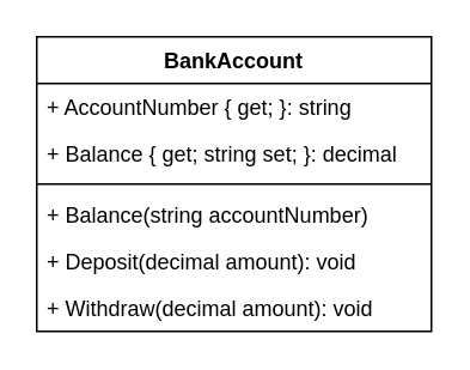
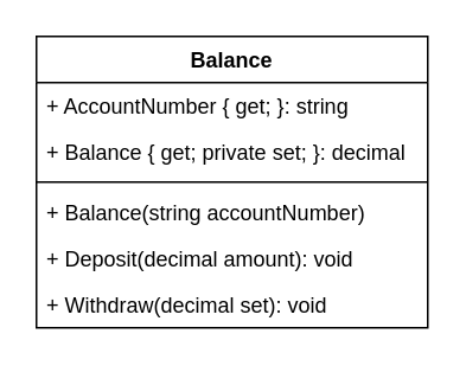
  <mxCell id="0" />
  <mxCell id="1" parent="0" />
- <mxCell id="2" value="BankAccount" style="swimlane;fontStyle=1;align=center;verticalAlign=top;childLayout=stackLayout;horizontal=1;startSize=26;horizontalStack=0;resizeParent=1;resizeParentMax=0;resizeLast=0;collapsible=1;marginBottom=0;fillColor=none;" parent="1" vertex="1"><mxGeometry x="20" y="20" width="220" height="164" as="geometry" /></mxCell>
+ <mxCell id="2" value="Balance" style="swimlane;fontStyle=1;align=center;verticalAlign=top;childLayout=stackLayout;horizontal=1;startSize=26;horizontalStack=0;resizeParent=1;resizeParentMax=0;resizeLast=0;collapsible=1;marginBottom=0;fillColor=none;" parent="1" vertex="1"><mxGeometry x="20" y="20" width="220" height="164" as="geometry" /></mxCell>
  <mxCell id="3" value="+ AccountNumber { get; }: string" style="text;strokeColor=none;fillColor=none;align=left;verticalAlign=top;spacingLeft=4;spacingRight=4;overflow=hidden;rotatable=0;points=[[0,0.5],[1,0.5]];portConstraint=eastwest;" parent="2" vertex="1"><mxGeometry y="26" width="220" height="26" as="geometry" /></mxCell>
- <mxCell id="4" value="+ Balance { get; string set; }: decimal" style="text;strokeColor=none;fillColor=none;align=left;verticalAlign=top;spacingLeft=4;spacingRight=4;overflow=hidden;rotatable=0;points=[[0,0.5],[1,0.5]];portConstraint=eastwest;" parent="2" vertex="1"><mxGeometry y="52" width="220" height="26" as="geometry" /></mxCell>
+ <mxCell id="4" value="+ Balance { get; private set; }: decimal" style="text;strokeColor=none;fillColor=none;align=left;verticalAlign=top;spacingLeft=4;spacingRight=4;overflow=hidden;rotatable=0;points=[[0,0.5],[1,0.5]];portConstraint=eastwest;" parent="2" vertex="1"><mxGeometry y="52" width="220" height="26" as="geometry" /></mxCell>
  <mxCell id="5" value="" style="line;strokeWidth=1;fillColor=none;align=left;verticalAlign=middle;spacingTop=-1;spacingLeft=3;spacingRight=3;rotatable=0;labelPosition=right;points=[];portConstraint=eastwest;" parent="2" vertex="1"><mxGeometry y="78" width="220" height="8" as="geometry" /></mxCell>
  <mxCell id="6" value="+ Balance(string accountNumber)" style="text;strokeColor=none;fillColor=none;align=left;verticalAlign=top;spacingLeft=4;spacingRight=4;overflow=hidden;rotatable=0;points=[[0,0.5],[1,0.5]];portConstraint=eastwest;" parent="2" vertex="1"><mxGeometry y="86" width="220" height="26" as="geometry" /></mxCell>
  <mxCell id="7" value="+ Deposit(decimal amount): void" style="text;strokeColor=none;fillColor=none;align=left;verticalAlign=top;spacingLeft=4;spacingRight=4;overflow=hidden;rotatable=0;points=[[0,0.5],[1,0.5]];portConstraint=eastwest;" parent="2" vertex="1"><mxGeometry y="112" width="220" height="26" as="geometry" /></mxCell>
- <mxCell id="8" value="+ Withdraw(decimal amount): void" style="text;strokeColor=none;fillColor=none;align=left;verticalAlign=top;spacingLeft=4;spacingRight=4;overflow=hidden;rotatable=0;points=[[0,0.5],[1,0.5]];portConstraint=eastwest;" parent="2" vertex="1"><mxGeometry y="138" width="220" height="26" as="geometry" /></mxCell>
+ <mxCell id="8" value="+ Withdraw(decimal set): void" style="text;strokeColor=none;fillColor=none;align=left;verticalAlign=top;spacingLeft=4;spacingRight=4;overflow=hidden;rotatable=0;points=[[0,0.5],[1,0.5]];portConstraint=eastwest;" parent="2" vertex="1"><mxGeometry y="138" width="220" height="26" as="geometry" /></mxCell>
